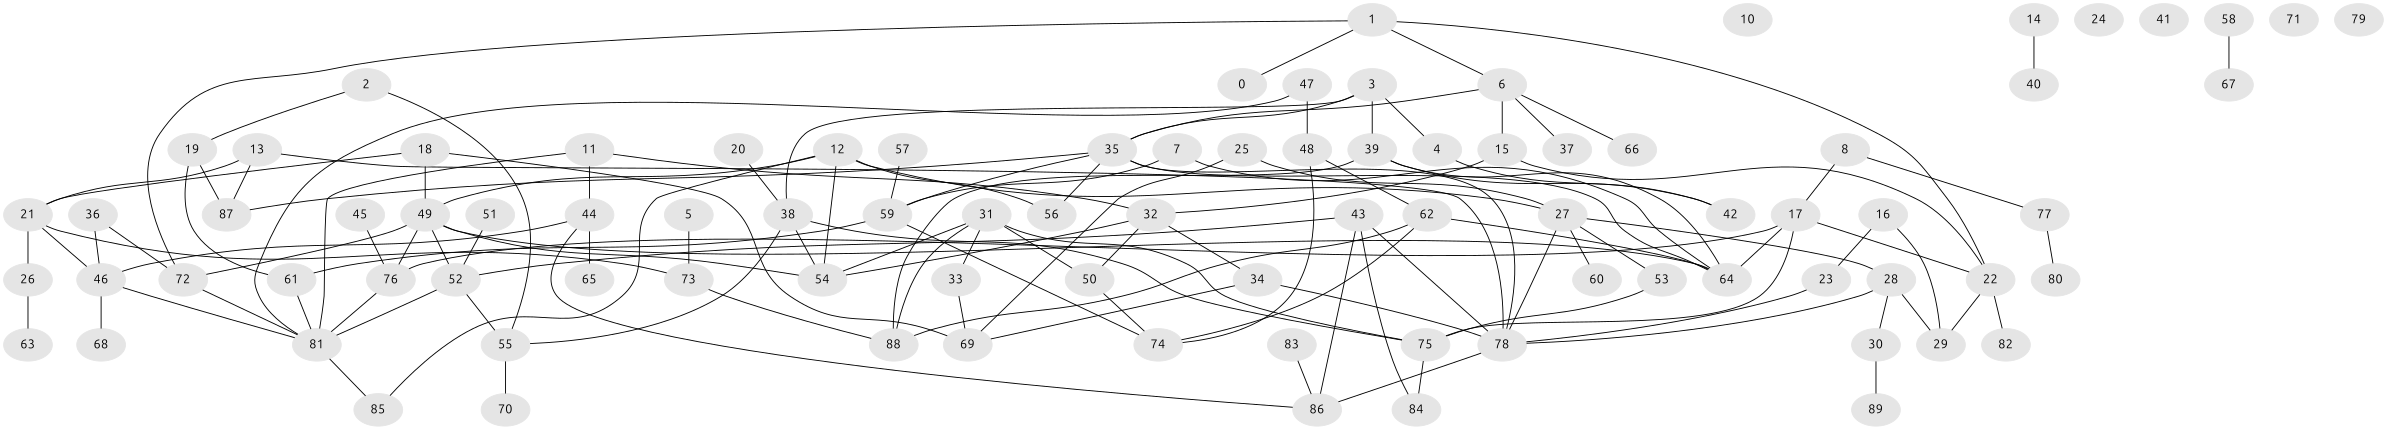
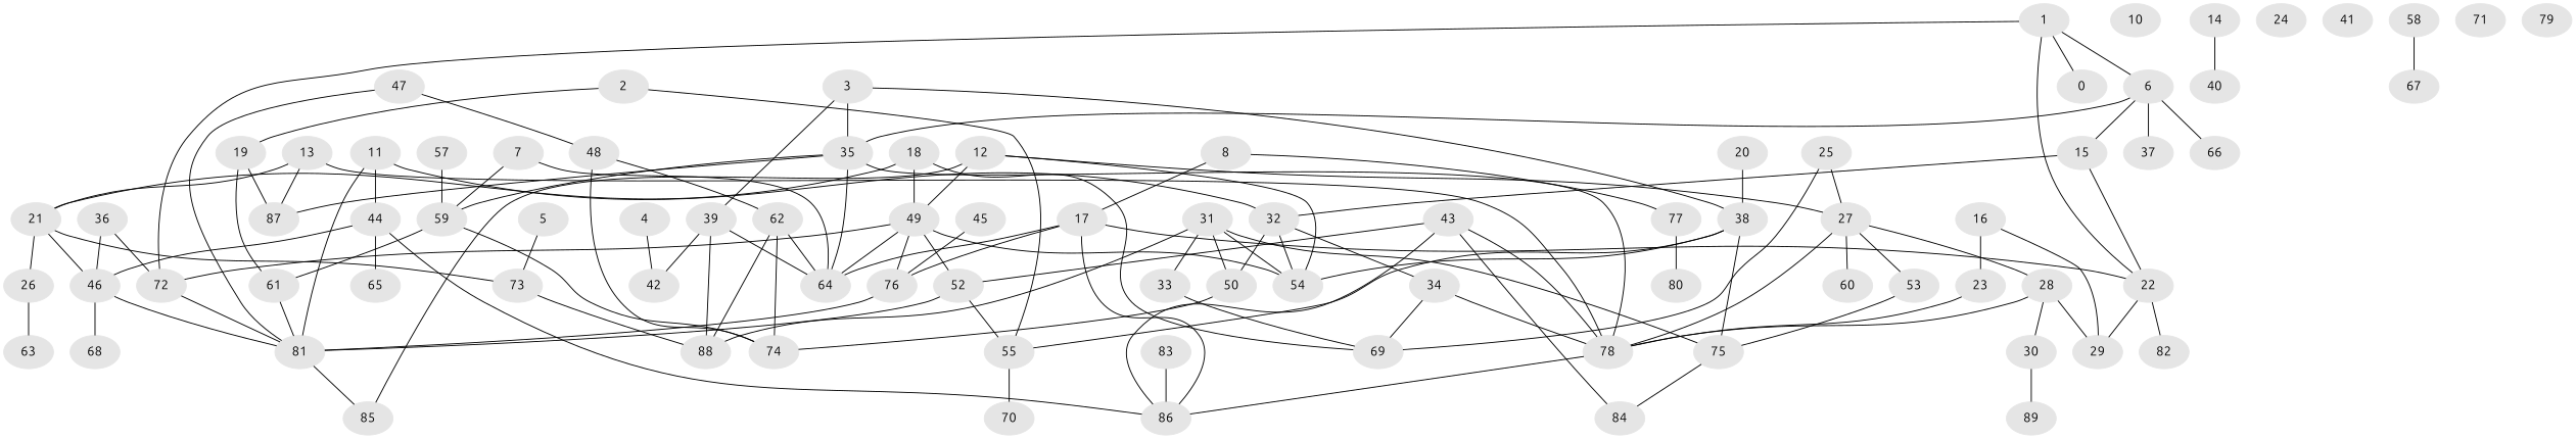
  graph {
    fontname=Ubuntu
    node [color=gray90 fontname=Ubuntu style=filled]
    edge [fontname=Ubuntu]
    1
    6
    n3 [label=0]
    22
    72
    35
    15
    37
    66
    29
    82
    81
    2
    19
    55
    87
    61
    70
    3
    4
    38
    39
    42
    59
    64
-   56
    78
    54
    75
    88
    5
    73
    32
    7
    74
    8
    17
    77
    76
    80
    10
    11
    44
    50
    34
    46
    86
    65
    85
    12
    27
    49
    28
    53
    60
    52
    13
    21
    26
    14
    40
    16
    23
    84
    18
    69
    20
    63
    68
    24
    25
    30
    89
    31
    33
    36
    41
    43
    45
    47
    48
    62
    57
-   51
    58
    67
    71
    79
    83
    1 -- 6
    1 -- n3
    1 -- 22
    1 -- 72
    6 -- 35
    6 -- 15
    6 -- 37
    6 -- 66
    22 -- 29
    22 -- 82
    72 -- 81
    35 -- 87
    35 -- 59
    35 -- 64
-   35 -- 56
    35 -- 78
    15 -- 22
    15 -- 32
    81 -- 85
    2 -- 19
    2 -- 55
    19 -- 87
    19 -- 61
    55 -- 70
    61 -- 81
    3 -- 35
-   3 -- 4
    3 -- 38
    3 -- 39
    4 -- 42
    38 -- 55
    38 -- 54
    38 -- 75
    39 -- 42
    39 -- 64
    39 -- 88
    59 -- 61
    59 -- 74
    78 -- 86
    75 -- 84
    5 -- 73
    73 -- 88
    32 -- 54
    32 -- 50
    32 -- 34
    7 -- 59
    7 -- 64
    8 -- 17
    8 -- 77
    17 -- 22
    17 -- 64
-   17 -- 75
+   17 -- 86
    17 -- 76
    77 -- 80
    76 -- 81
    11 -- 81
    11 -- 32
    11 -- 44
    44 -- 46
    44 -- 86
    44 -- 65
    50 -- 74
    34 -- 78
    34 -- 69
    46 -- 81
    46 -- 68
-   12 -- 56
    12 -- 54
    12 -- 85
    12 -- 27
    12 -- 49
    27 -- 78
    27 -- 28
    27 -- 53
    27 -- 60
    49 -- 72
    49 -- 64
    49 -- 54
    49 -- 76
    49 -- 52
    28 -- 29
    28 -- 78
    28 -- 30
    53 -- 75
    52 -- 81
    52 -- 55
    13 -- 87
    13 -- 78
    13 -- 21
    21 -- 73
    21 -- 46
    21 -- 26
    26 -- 63
    14 -- 40
    16 -- 29
    16 -- 23
    23 -- 78
    18 -- 49
    18 -- 21
    18 -- 69
    20 -- 38
    25 -- 27
    25 -- 69
    30 -- 89
    31 -- 54
    31 -- 75
    31 -- 88
    31 -- 50
    31 -- 33
    33 -- 69
    36 -- 72
    36 -- 46
    43 -- 78
    43 -- 86
    43 -- 52
    43 -- 84
    45 -- 76
    47 -- 81
    47 -- 48
    48 -- 74
    48 -- 62
    62 -- 64
    62 -- 88
    62 -- 74
    57 -- 59
-   51 -- 52
    58 -- 67
    83 -- 86
  }
